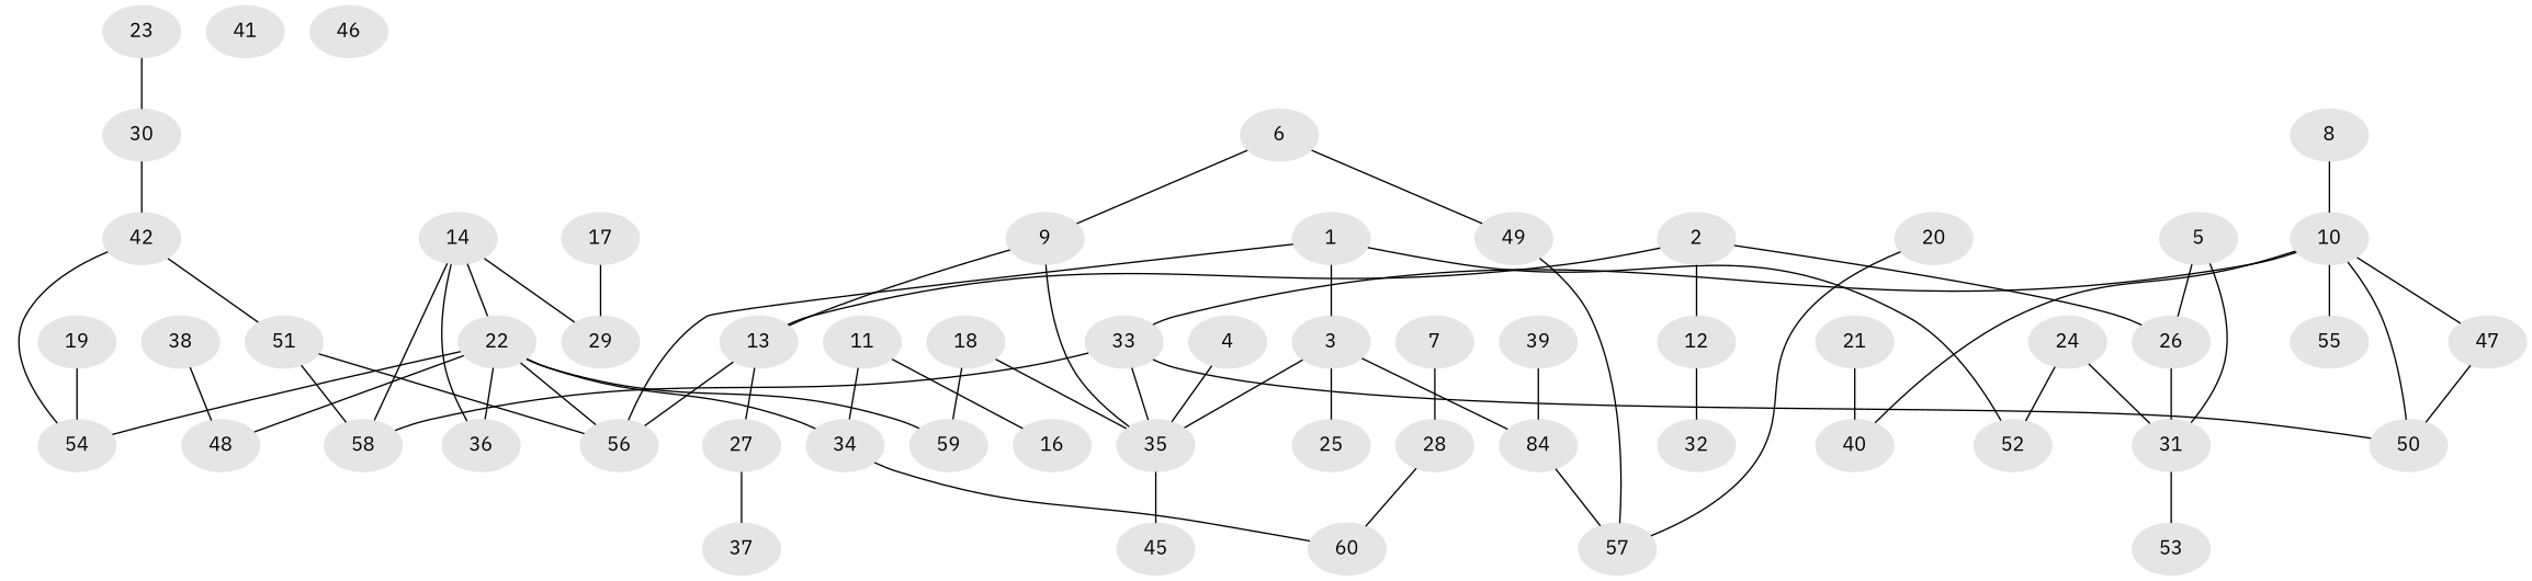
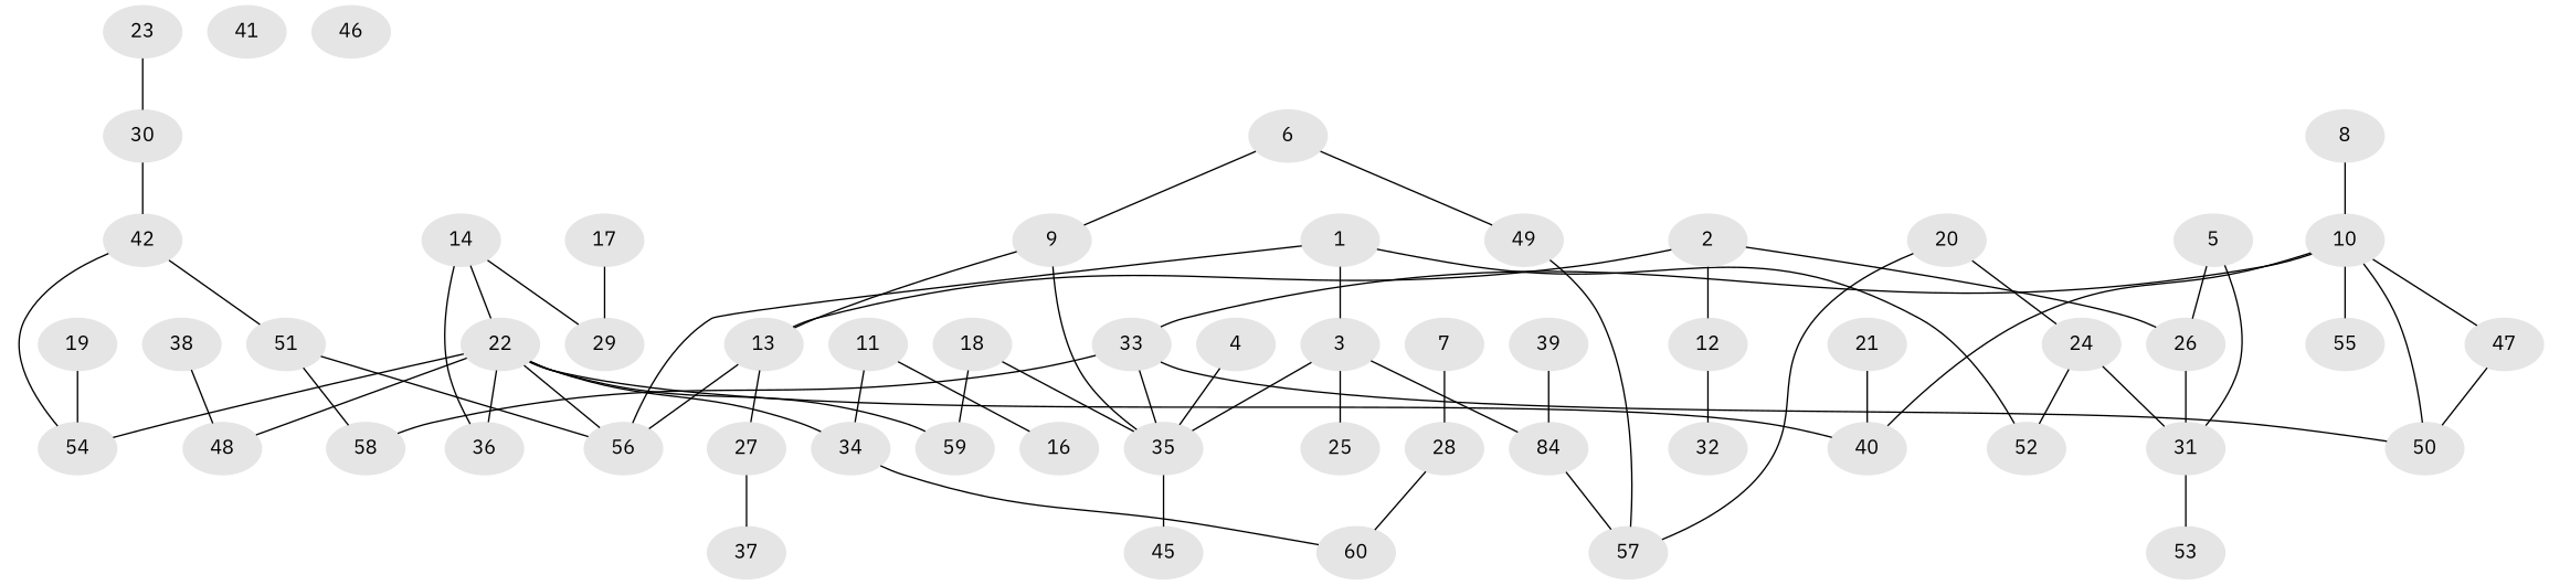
  graph {
    fontname="IBM Plex Sans"
    node [color=gray90 fontname="IBM Plex Sans" style=filled]
    edge [fontname="IBM Plex Sans"]
    1
    3
    52
    56
    25
    35
    n7 [label=84]
    2
    12
    13
    26
    32
    27
    31
    45
    57
    4
    5
    53
    6
    9
    49
    7
    28
    60
    8
    10
    40
    33
    47
    50
    55
    58
    11
    16
    34
    37
    14
    22
    29
    36
    59
    54
    48
    17
    18
    19
    20
    24
    21
    23
    30
    42
    51
    38
    39
    41
    46
    1 -- 3
    1 -- 52
    1 -- 56
    3 -- 25
    3 -- 35
    3 -- n7
    35 -- 45
    n7 -- 57
    2 -- 12
    2 -- 13
    2 -- 26
    12 -- 32
    13 -- 56
    13 -- 27
    26 -- 31
    27 -- 37
    31 -- 53
    4 -- 35
    5 -- 26
    5 -- 31
    6 -- 9
    6 -- 49
    9 -- 35
    9 -- 13
    49 -- 57
    7 -- 28
    28 -- 60
    8 -- 10
    10 -- 40
    10 -- 33
    10 -- 47
    10 -- 50
    10 -- 55
    33 -- 35
    33 -- 50
    33 -- 58
    47 -- 50
    11 -- 16
    11 -- 34
    34 -- 60
-   14 -- 58
    14 -- 22
    14 -- 29
    14 -- 36
    22 -- 56
+   22 -- 40
    22 -- 34
    22 -- 36
    22 -- 59
    22 -- 54
    22 -- 48
    17 -- 29
    18 -- 35
    18 -- 59
    19 -- 54
    20 -- 57
+   20 -- 24
    24 -- 52
    24 -- 31
    21 -- 40
    23 -- 30
    30 -- 42
    42 -- 54
    42 -- 51
    51 -- 56
    51 -- 58
    38 -- 48
    39 -- n7
  }
